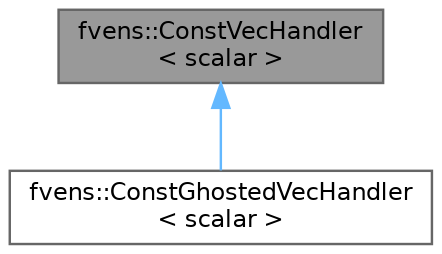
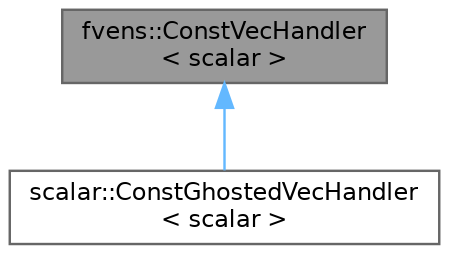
  digraph {
    node [color=gray40 fontname=Helvetica fontsize=10 shape=box style=filled]
    n1 [fillcolor=grey60 fontcolor=black height=0.2 label="fvens::ConstVecHandler\l\< scalar \>" width=0.4]
-   n2 [fillcolor=white height=0.2 label="fvens::ConstGhostedVecHandler\l\< scalar \>" width=0.4]
+   n2 [fillcolor=white height=0.2 label="scalar::ConstGhostedVecHandler\l\< scalar \>" width=0.4]
    n1 -> n2 [color=steelblue1 dir=back fontname=Helvetica fontsize=10 labelfontname=Helvetica labelfontsize=10 style=solid]
  }
